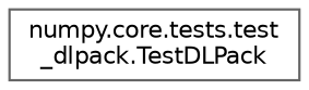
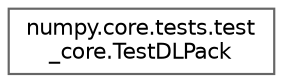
  digraph {
    rankdir=LR
-   n1 [color=grey40 fillcolor=white fontname=Helvetica fontsize=10 height=0.2 label="numpy.core.tests.test\l_dlpack.TestDLPack" shape=box style=filled width=0.4]
+   n1 [color=grey40 fillcolor=white fontname=Helvetica fontsize=10 height=0.2 label="numpy.core.tests.test\l_core.TestDLPack" shape=box style=filled width=0.4]
  }
